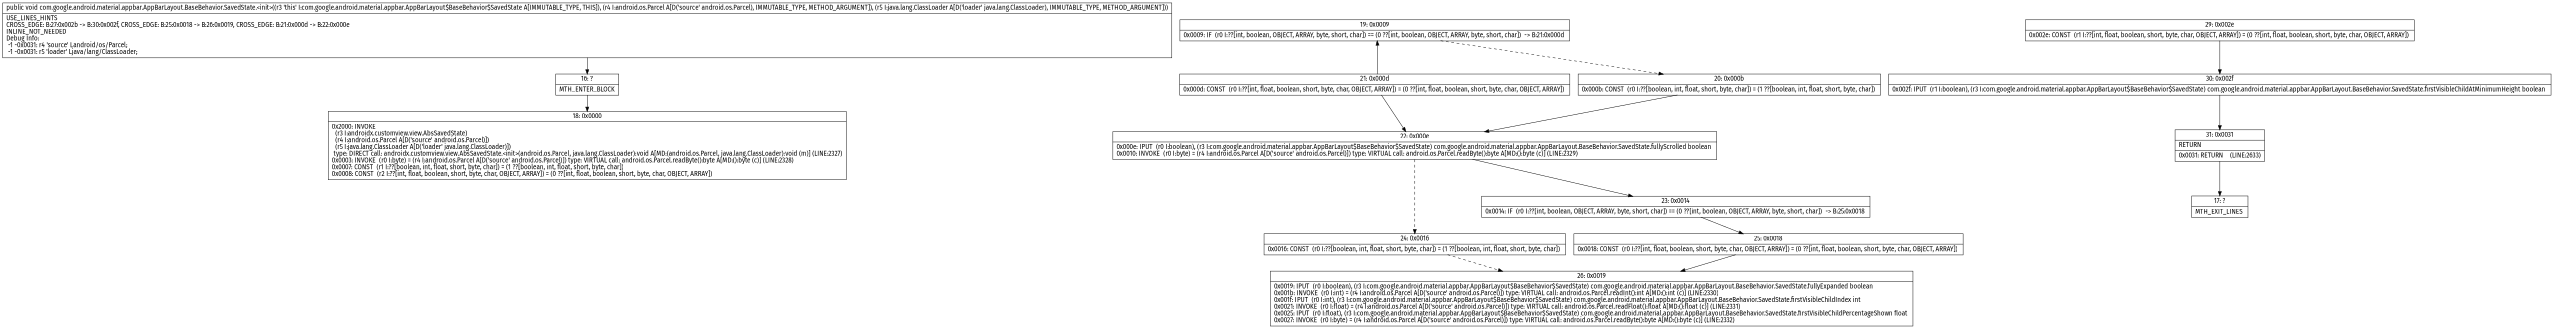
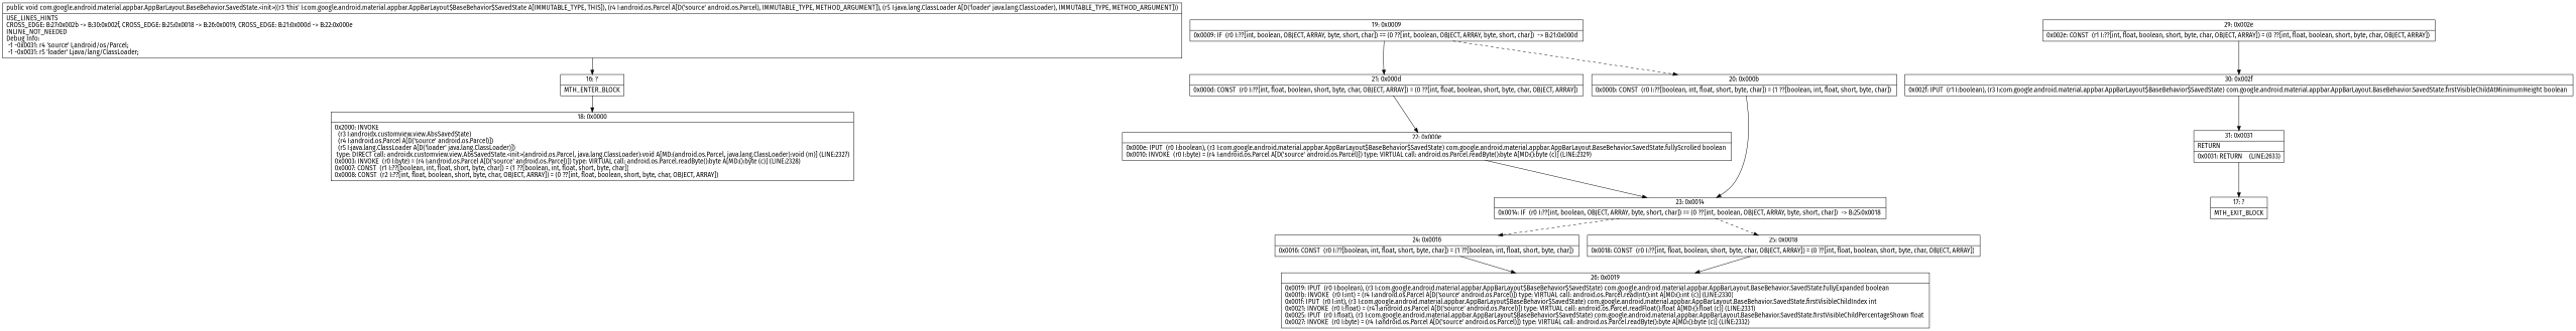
  digraph {
    fontname="Fira Sans"
    node [fontname="Fira Sans" shape=record]
    edge [fontname="Fira Sans"]
    n1 [label="{16\:\ ?|MTH_ENTER_BLOCK\l}"]
    n2 [label="{18\:\ 0x0000|0x2000: INVOKE  \l  (r3 I:androidx.customview.view.AbsSavedState)\l  (r4 I:android.os.Parcel A[D('source' android.os.Parcel)])\l  (r5 I:java.lang.ClassLoader A[D('loader' java.lang.ClassLoader)])\l type: DIRECT call: androidx.customview.view.AbsSavedState.\<init\>(android.os.Parcel, java.lang.ClassLoader):void A[MD:(android.os.Parcel, java.lang.ClassLoader):void (m)] (LINE:2327)\l0x0003: INVOKE  (r0 I:byte) = (r4 I:android.os.Parcel A[D('source' android.os.Parcel)]) type: VIRTUAL call: android.os.Parcel.readByte():byte A[MD:():byte (c)] (LINE:2328)\l0x0007: CONST  (r1 I:??[boolean, int, float, short, byte, char]) = (1 ??[boolean, int, float, short, byte, char]) \l0x0008: CONST  (r2 I:??[int, float, boolean, short, byte, char, OBJECT, ARRAY]) = (0 ??[int, float, boolean, short, byte, char, OBJECT, ARRAY]) \l}"]
    n3 [label="{19\:\ 0x0009|0x0009: IF  (r0 I:??[int, boolean, OBJECT, ARRAY, byte, short, char]) == (0 ??[int, boolean, OBJECT, ARRAY, byte, short, char])  \-\> B:21:0x000d \l}"]
    n4 [label="{20\:\ 0x000b|0x000b: CONST  (r0 I:??[boolean, int, float, short, byte, char]) = (1 ??[boolean, int, float, short, byte, char]) \l}"]
    n5 [label="{21\:\ 0x000d|0x000d: CONST  (r0 I:??[int, float, boolean, short, byte, char, OBJECT, ARRAY]) = (0 ??[int, float, boolean, short, byte, char, OBJECT, ARRAY]) \l}"]
    n6 [label="{22\:\ 0x000e|0x000e: IPUT  (r0 I:boolean), (r3 I:com.google.android.material.appbar.AppBarLayout$BaseBehavior$SavedState) com.google.android.material.appbar.AppBarLayout.BaseBehavior.SavedState.fullyScrolled boolean \l0x0010: INVOKE  (r0 I:byte) = (r4 I:android.os.Parcel A[D('source' android.os.Parcel)]) type: VIRTUAL call: android.os.Parcel.readByte():byte A[MD:():byte (c)] (LINE:2329)\l}"]
    n7 [label="{23\:\ 0x0014|0x0014: IF  (r0 I:??[int, boolean, OBJECT, ARRAY, byte, short, char]) == (0 ??[int, boolean, OBJECT, ARRAY, byte, short, char])  \-\> B:25:0x0018 \l}"]
    n8 [label="{24\:\ 0x0016|0x0016: CONST  (r0 I:??[boolean, int, float, short, byte, char]) = (1 ??[boolean, int, float, short, byte, char]) \l}"]
    n9 [label="{25\:\ 0x0018|0x0018: CONST  (r0 I:??[int, float, boolean, short, byte, char, OBJECT, ARRAY]) = (0 ??[int, float, boolean, short, byte, char, OBJECT, ARRAY]) \l}"]
    n10 [label="{26\:\ 0x0019|0x0019: IPUT  (r0 I:boolean), (r3 I:com.google.android.material.appbar.AppBarLayout$BaseBehavior$SavedState) com.google.android.material.appbar.AppBarLayout.BaseBehavior.SavedState.fullyExpanded boolean \l0x001b: INVOKE  (r0 I:int) = (r4 I:android.os.Parcel A[D('source' android.os.Parcel)]) type: VIRTUAL call: android.os.Parcel.readInt():int A[MD:():int (c)] (LINE:2330)\l0x001f: IPUT  (r0 I:int), (r3 I:com.google.android.material.appbar.AppBarLayout$BaseBehavior$SavedState) com.google.android.material.appbar.AppBarLayout.BaseBehavior.SavedState.firstVisibleChildIndex int \l0x0021: INVOKE  (r0 I:float) = (r4 I:android.os.Parcel A[D('source' android.os.Parcel)]) type: VIRTUAL call: android.os.Parcel.readFloat():float A[MD:():float (c)] (LINE:2331)\l0x0025: IPUT  (r0 I:float), (r3 I:com.google.android.material.appbar.AppBarLayout$BaseBehavior$SavedState) com.google.android.material.appbar.AppBarLayout.BaseBehavior.SavedState.firstVisibleChildPercentageShown float \l0x0027: INVOKE  (r0 I:byte) = (r4 I:android.os.Parcel A[D('source' android.os.Parcel)]) type: VIRTUAL call: android.os.Parcel.readByte():byte A[MD:():byte (c)] (LINE:2332)\l}"]
    n11 [label="{29\:\ 0x002e|0x002e: CONST  (r1 I:??[int, float, boolean, short, byte, char, OBJECT, ARRAY]) = (0 ??[int, float, boolean, short, byte, char, OBJECT, ARRAY]) \l}"]
    n12 [label="{30\:\ 0x002f|0x002f: IPUT  (r1 I:boolean), (r3 I:com.google.android.material.appbar.AppBarLayout$BaseBehavior$SavedState) com.google.android.material.appbar.AppBarLayout.BaseBehavior.SavedState.firstVisibleChildAtMinimumHeight boolean \l}"]
    n13 [label="{31\:\ 0x0031|RETURN\l|0x0031: RETURN    (LINE:2633)\l}"]
-   n14 [label="{17\:\ ?|MTH_EXIT_LINES\l}"]
+   n14 [label="{17\:\ ?|MTH_EXIT_BLOCK\l}"]
    n15 [label="{public void com.google.android.material.appbar.AppBarLayout.BaseBehavior.SavedState.\<init\>((r3 'this' I:com.google.android.material.appbar.AppBarLayout$BaseBehavior$SavedState A[IMMUTABLE_TYPE, THIS]), (r4 I:android.os.Parcel A[D('source' android.os.Parcel), IMMUTABLE_TYPE, METHOD_ARGUMENT]), (r5 I:java.lang.ClassLoader A[D('loader' java.lang.ClassLoader), IMMUTABLE_TYPE, METHOD_ARGUMENT]))  | USE_LINES_HINTS\lCROSS_EDGE: B:27:0x002b \-\> B:30:0x002f, CROSS_EDGE: B:25:0x0018 \-\> B:26:0x0019, CROSS_EDGE: B:21:0x000d \-\> B:22:0x000e\lINLINE_NOT_NEEDED\lDebug Info:\l  \-1 \-0x0031: r4 'source' Landroid\/os\/Parcel;\l  \-1 \-0x0031: r5 'loader' Ljava\/lang\/ClassLoader;\l}"]
    n1 -> n2
    n3 -> n4 [style=dashed]
-   n5 -> n3
-   n4 -> n6
+   n3 -> n5
+   n4 -> n7
    n5 -> n6
    n6 -> n7
-   n6 -> n8 [style=dashed]
-   n7 -> n9
-   n8 -> n10 [style=dashed]
+   n7 -> n8 [style=dashed]
+   n7 -> n9 [style=dashed]
+   n8 -> n10
    n9 -> n10
    n11 -> n12
    n12 -> n13
    n13 -> n14
    n15 -> n1
  }
